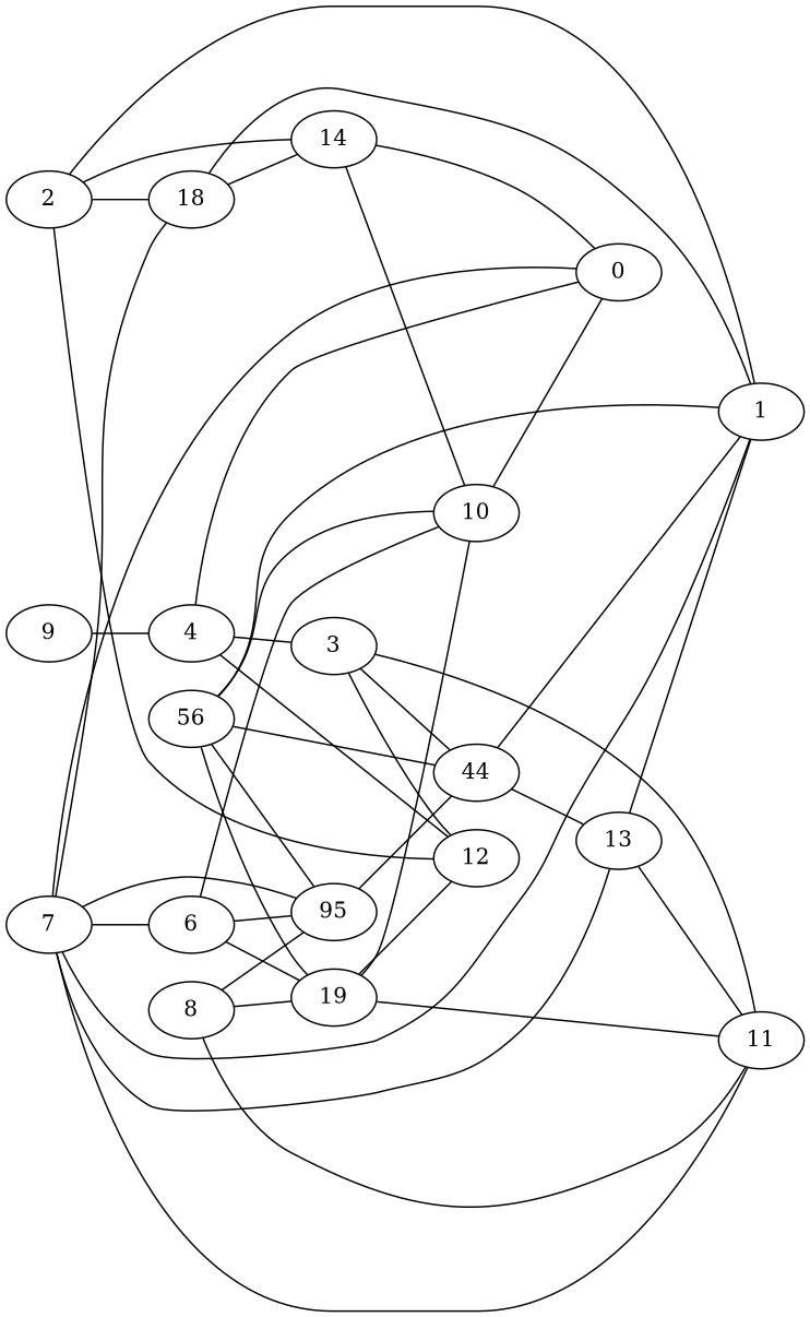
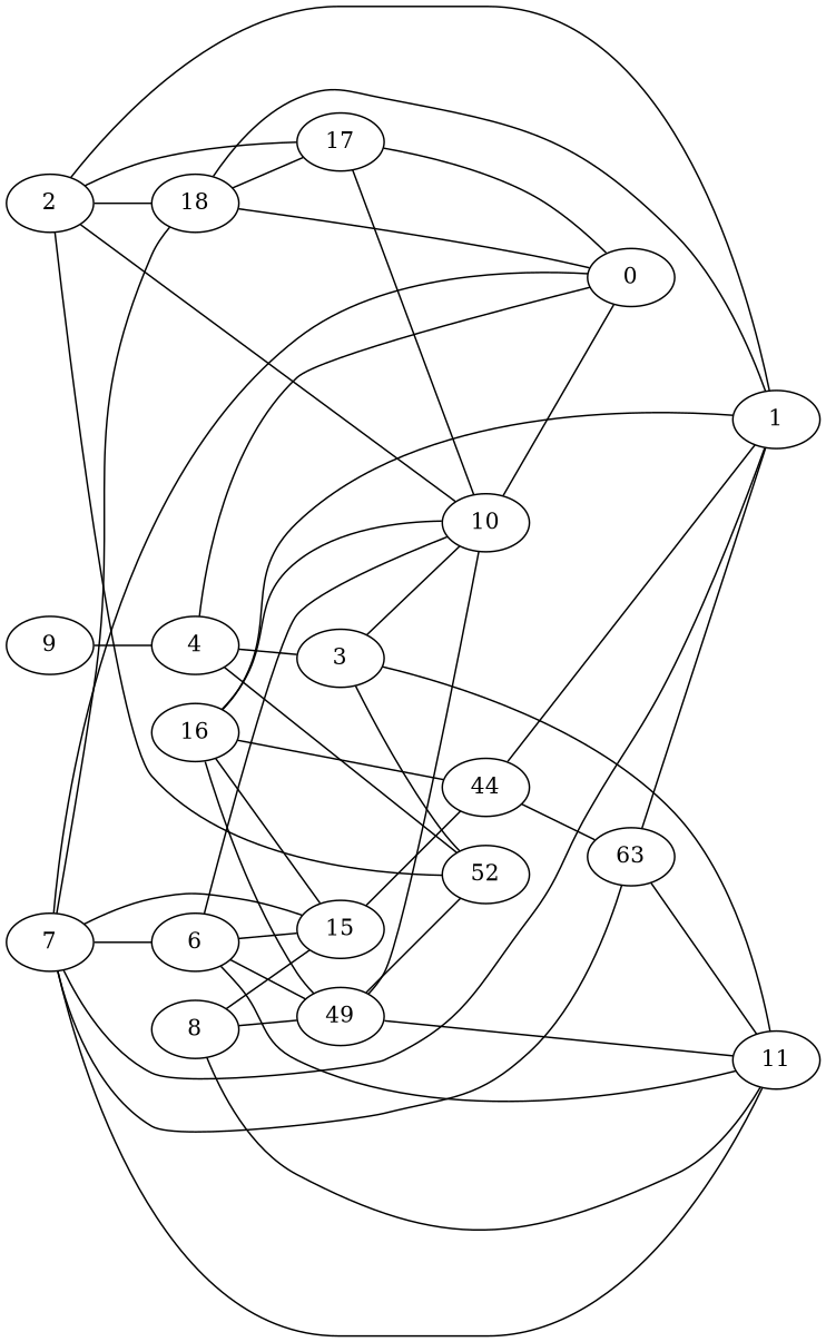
  digraph {
    rankdir=LR
    edge [color=black dir=none]
    8
    11
-   19
-   15 [label=95]
-   12
+   19 [label=49]
+   15
+   12 [label=52]
    10
    4
    0
    3
    6
    2
-   17 [label=14]
+   17
    18
    1
    9
    n16 [label=44]
-   13
+   13 [label=63]
    7
-   16 [label=56]
+   16
    subgraph sub_1 {
      8
      11
      19
      15
      12
      10
      4
      0
      3
      6
      2
      17
      18
      1
      9
      n16
      13
      7
      16
    }
    8 -> 11
    8 -> 19
    8 -> 15
    19 -> 11
    19 -> 12
    19 -> 10
    15 -> n16
    10 -> 0
    4 -> 12
    4 -> 0
    4 -> 3
    3 -> 11
    3 -> 12
-   3 -> n16
+   3 -> 10
+   6 -> 11
    6 -> 19
    6 -> 15
    6 -> 10
    2 -> 12
+   2 -> 10
    2 -> 17
    2 -> 18
    2 -> 1
    17 -> 10
    17 -> 0
+   18 -> 0
    18 -> 17
    18 -> 1
    9 -> 4
    n16 -> 1
    n16 -> 13
    13 -> 11
    13 -> 1
    7 -> 11
    7 -> 15
    7 -> 0
    7 -> 6
    7 -> 18
    7 -> 1
    7 -> 13
    16 -> 19
    16 -> 15
    16 -> 10
    16 -> 1
    16 -> n16
  }
